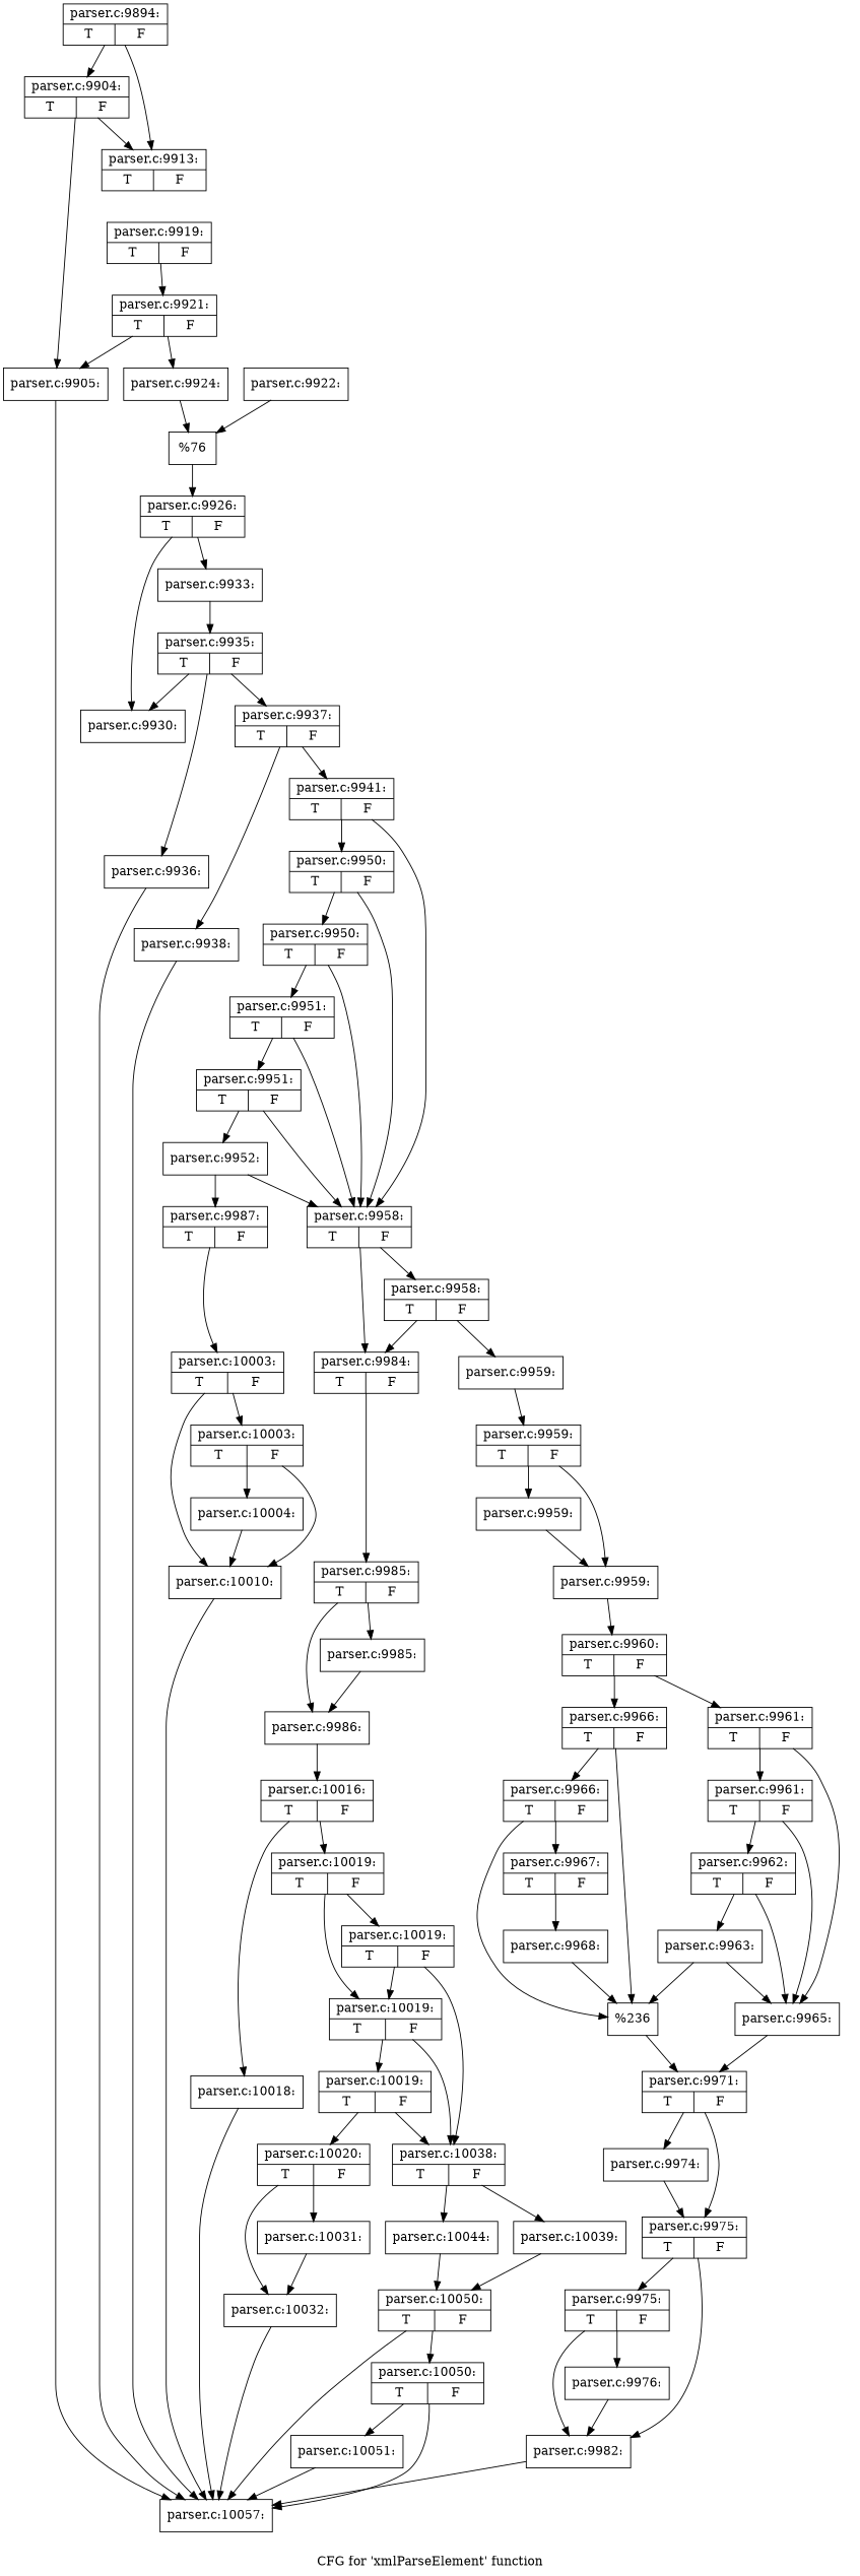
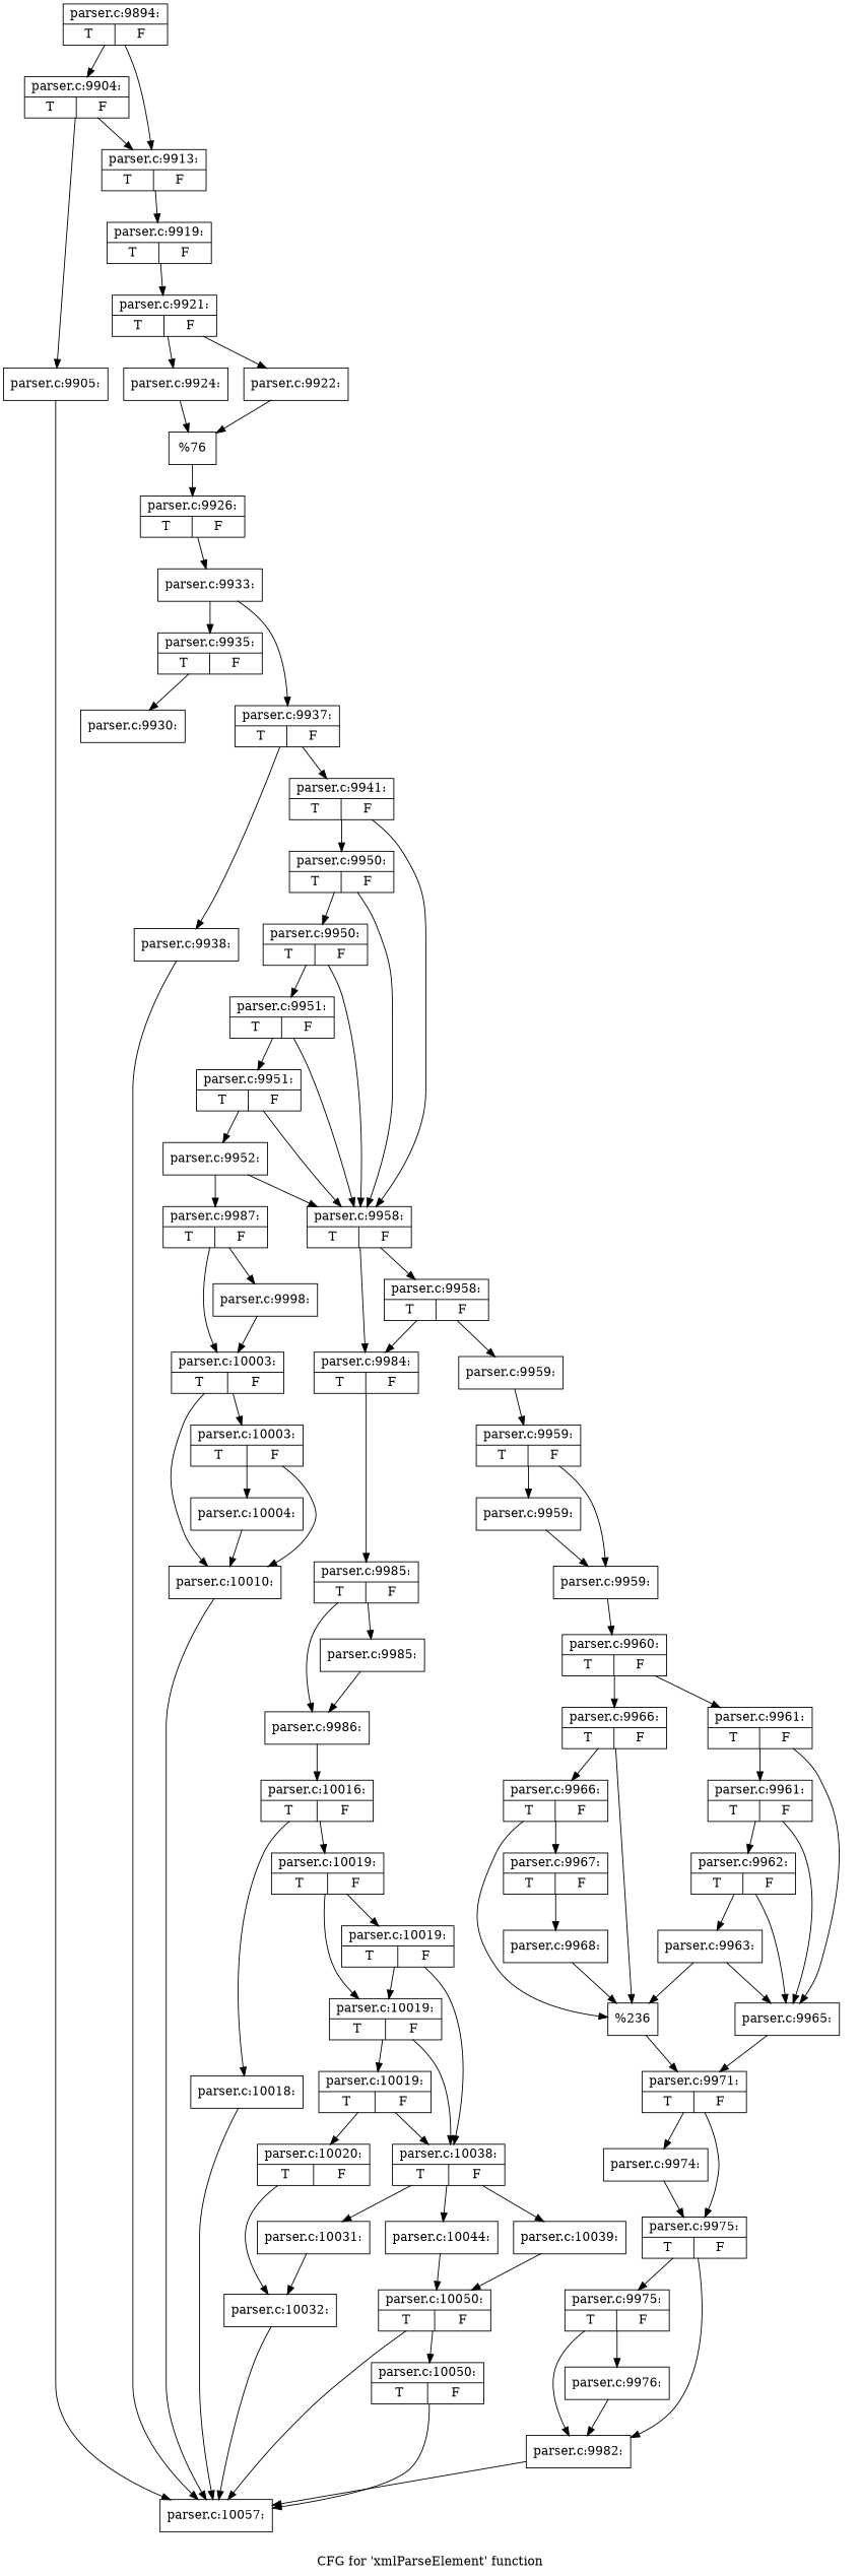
  digraph {
    label="CFG for 'xmlParseElement' function"
    node [shape=record]
    n1 [label="{parser.c:9894:|{<s0>T|<s1>F}}"]
    n2 [label="{parser.c:9904:|{<s0>T|<s1>F}}"]
    n3 [label="{parser.c:9913:|{<s0>T|<s1>F}}"]
    n4 [label="{parser.c:9905:}"]
    n5 [label="{parser.c:9919:|{<s0>T|<s1>F}}"]
    n6 [label="{parser.c:10057:}"]
    n7 [label="{parser.c:9921:|{<s0>T|<s1>F}}"]
    n8 [label="{parser.c:9922:}"]
    n9 [label="{parser.c:9924:}"]
    n10 [label="{parser.c:9926:|{<s0>T|<s1>F}}"]
    n11 [label="{parser.c:9930:}"]
    n12 [label="{parser.c:9933:}"]
    n13 [label="{%76}"]
    n14 [label="{parser.c:9935:|{<s0>T|<s1>F}}"]
-   n15 [label="{parser.c:9936:}"]
    n16 [label="{parser.c:9937:|{<s0>T|<s1>F}}"]
    n17 [label="{parser.c:9938:}"]
    n18 [label="{parser.c:9941:|{<s0>T|<s1>F}}"]
    n19 [label="{parser.c:9950:|{<s0>T|<s1>F}}"]
    n20 [label="{parser.c:9958:|{<s0>T|<s1>F}}"]
    n21 [label="{parser.c:9950:|{<s0>T|<s1>F}}"]
    n22 [label="{parser.c:9958:|{<s0>T|<s1>F}}"]
    n23 [label="{parser.c:9984:|{<s0>T|<s1>F}}"]
    n24 [label="{parser.c:9951:|{<s0>T|<s1>F}}"]
    n25 [label="{parser.c:9959:}"]
    n26 [label="{parser.c:9985:|{<s0>T|<s1>F}}"]
    n27 [label="{parser.c:9951:|{<s0>T|<s1>F}}"]
    n28 [label="{parser.c:9952:}"]
    n29 [label="{parser.c:9987:|{<s0>T|<s1>F}}"]
    n30 [label="{parser.c:9959:|{<s0>T|<s1>F}}"]
    n31 [label="{parser.c:9985:}"]
    n32 [label="{parser.c:9986:}"]
+   n33 [label="{parser.c:9998:}"]
    n34 [label="{parser.c:10003:|{<s0>T|<s1>F}}"]
    n35 [label="{parser.c:9959:}"]
    n36 [label="{parser.c:9959:}"]
    n37 [label="{parser.c:9960:|{<s0>T|<s1>F}}"]
    n38 [label="{parser.c:9961:|{<s0>T|<s1>F}}"]
    n39 [label="{parser.c:9966:|{<s0>T|<s1>F}}"]
    n40 [label="{parser.c:9961:|{<s0>T|<s1>F}}"]
    n41 [label="{parser.c:9965:}"]
    n42 [label="{parser.c:9966:|{<s0>T|<s1>F}}"]
    n43 [label="{%236}"]
    n44 [label="{parser.c:9962:|{<s0>T|<s1>F}}"]
    n45 [label="{parser.c:9971:|{<s0>T|<s1>F}}"]
    n46 [label="{parser.c:9967:|{<s0>T|<s1>F}}"]
    n47 [label="{parser.c:9963:}"]
    n48 [label="{parser.c:9974:}"]
    n49 [label="{parser.c:9975:|{<s0>T|<s1>F}}"]
    n50 [label="{parser.c:9975:|{<s0>T|<s1>F}}"]
    n51 [label="{parser.c:9982:}"]
    n52 [label="{parser.c:9968:}"]
    n53 [label="{parser.c:9976:}"]
    n54 [label="{parser.c:10016:|{<s0>T|<s1>F}}"]
    n55 [label="{parser.c:10003:|{<s0>T|<s1>F}}"]
    n56 [label="{parser.c:10010:}"]
    n57 [label="{parser.c:10018:}"]
    n58 [label="{parser.c:10019:|{<s0>T|<s1>F}}"]
    n59 [label="{parser.c:10019:|{<s0>T|<s1>F}}"]
    n60 [label="{parser.c:10019:|{<s0>T|<s1>F}}"]
    n61 [label="{parser.c:10004:}"]
    n62 [label="{parser.c:10038:|{<s0>T|<s1>F}}"]
    n63 [label="{parser.c:10019:|{<s0>T|<s1>F}}"]
    n64 [label="{parser.c:10039:}"]
    n65 [label="{parser.c:10044:}"]
    n66 [label="{parser.c:10020:|{<s0>T|<s1>F}}"]
    n67 [label="{parser.c:10050:|{<s0>T|<s1>F}}"]
    n68 [label="{parser.c:10031:}"]
    n69 [label="{parser.c:10032:}"]
    n70 [label="{parser.c:10050:|{<s0>T|<s1>F}}"]
-   n71 [label="{parser.c:10051:}"]
    n1 -> n2
    n1 -> n3
    n2 -> n3
    n2 -> n4
+   n3 -> n5
    n4 -> n6
    n5 -> n7
-   n7 -> n4
+   n7 -> n8
    n7 -> n9
    n8 -> n13
    n9 -> n13
-   n10 -> n11
    n10 -> n12
    n12 -> n14
    n13 -> n10
    n14 -> n11
-   n14 -> n15
-   n14 -> n16
-   n15 -> n6
+   n12 -> n16
    n16 -> n17
    n16 -> n18
    n17 -> n6
    n18 -> n19
    n18 -> n20
    n19 -> n20
    n19 -> n21
    n20 -> n22
    n20 -> n23
    n21 -> n20
    n21 -> n24
    n22 -> n23
    n22 -> n25
    n23 -> n26
    n24 -> n20
    n24 -> n27
    n25 -> n30
    n26 -> n31
    n26 -> n32
    n27 -> n20
    n27 -> n28
    n28 -> n20
    n28 -> n29
+   n29 -> n33
    n29 -> n34
    n30 -> n35
    n30 -> n36
    n31 -> n32
    n32 -> n54
+   n33 -> n34
    n34 -> n55
    n34 -> n56
    n35 -> n36
    n36 -> n37
    n37 -> n38
    n37 -> n39
    n38 -> n40
    n38 -> n41
    n39 -> n42
    n39 -> n43
    n40 -> n41
    n40 -> n44
    n41 -> n45
    n42 -> n43
    n42 -> n46
    n43 -> n45
    n44 -> n41
    n44 -> n47
    n45 -> n48
    n45 -> n49
    n46 -> n52
    n47 -> n41
    n47 -> n43
    n48 -> n49
    n49 -> n50
    n49 -> n51
    n50 -> n51
    n50 -> n53
    n51 -> n6
    n52 -> n43
    n53 -> n51
    n54 -> n57
    n54 -> n58
    n55 -> n56
    n55 -> n61
    n56 -> n6
    n57 -> n6
    n58 -> n59
    n58 -> n60
    n59 -> n60
    n59 -> n62
    n60 -> n62
    n60 -> n63
    n61 -> n56
    n62 -> n64
    n62 -> n65
    n63 -> n62
    n63 -> n66
    n64 -> n67
    n65 -> n67
-   n66 -> n68
+   n62 -> n68
    n66 -> n69
    n67 -> n6
    n67 -> n70
    n68 -> n69
    n69 -> n6
    n70 -> n6
-   n70 -> n71
-   n71 -> n6
  }
